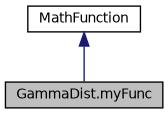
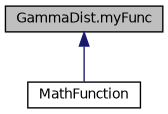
  digraph {
    node [color=black fontname=Helvetica fontsize=10 shape=record]
    n1 [fillcolor=grey75 fontcolor=black height=0.2 label="GammaDist.myFunc" style=filled width=0.4]
    n2 [height=0.2 label=MathFunction width=0.4]
-   n2 -> n1 [color=midnightblue dir=back fontname=Helvetica fontsize=10 labelfontname=Helvetica labelfontsize=10 style=solid]
+   n1 -> n2 [color=midnightblue dir=back fontname=Helvetica fontsize=10 labelfontname=Helvetica labelfontsize=10 style=solid]
  }
